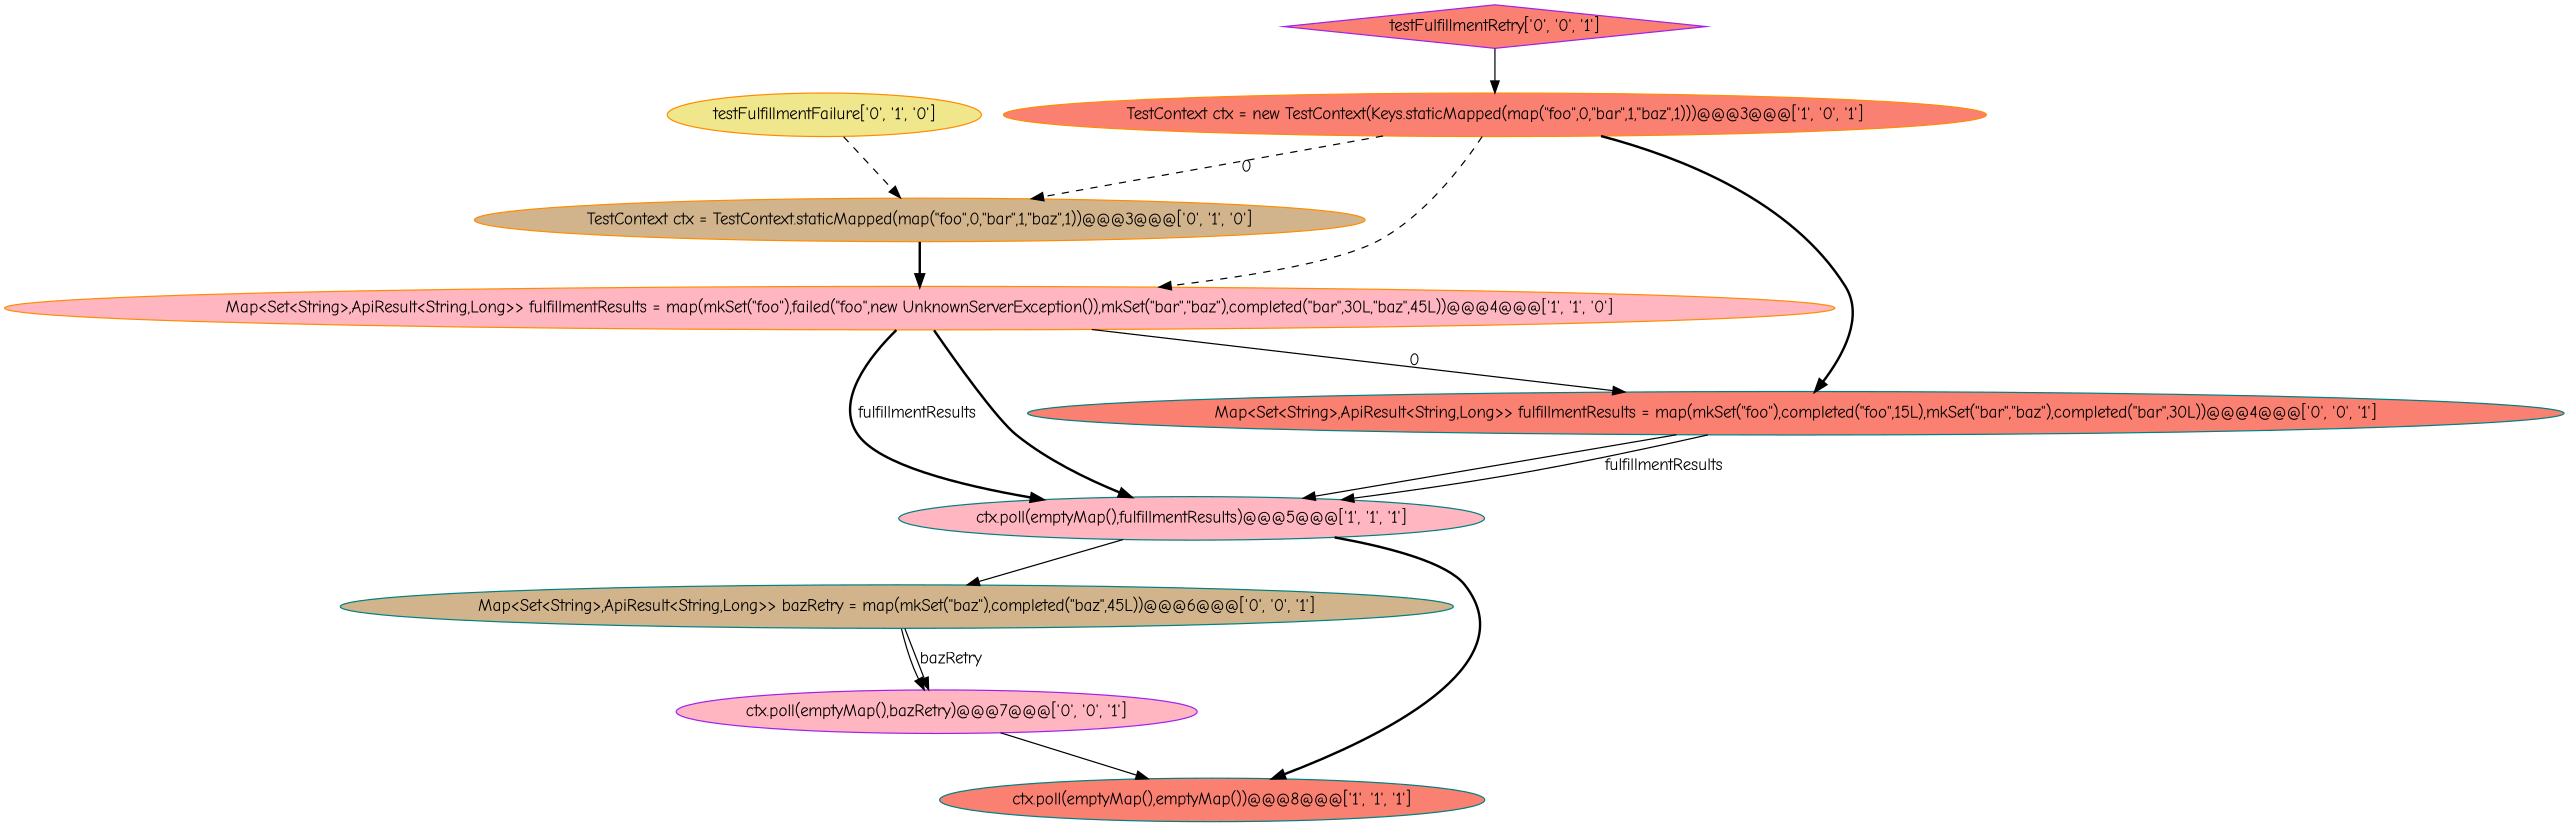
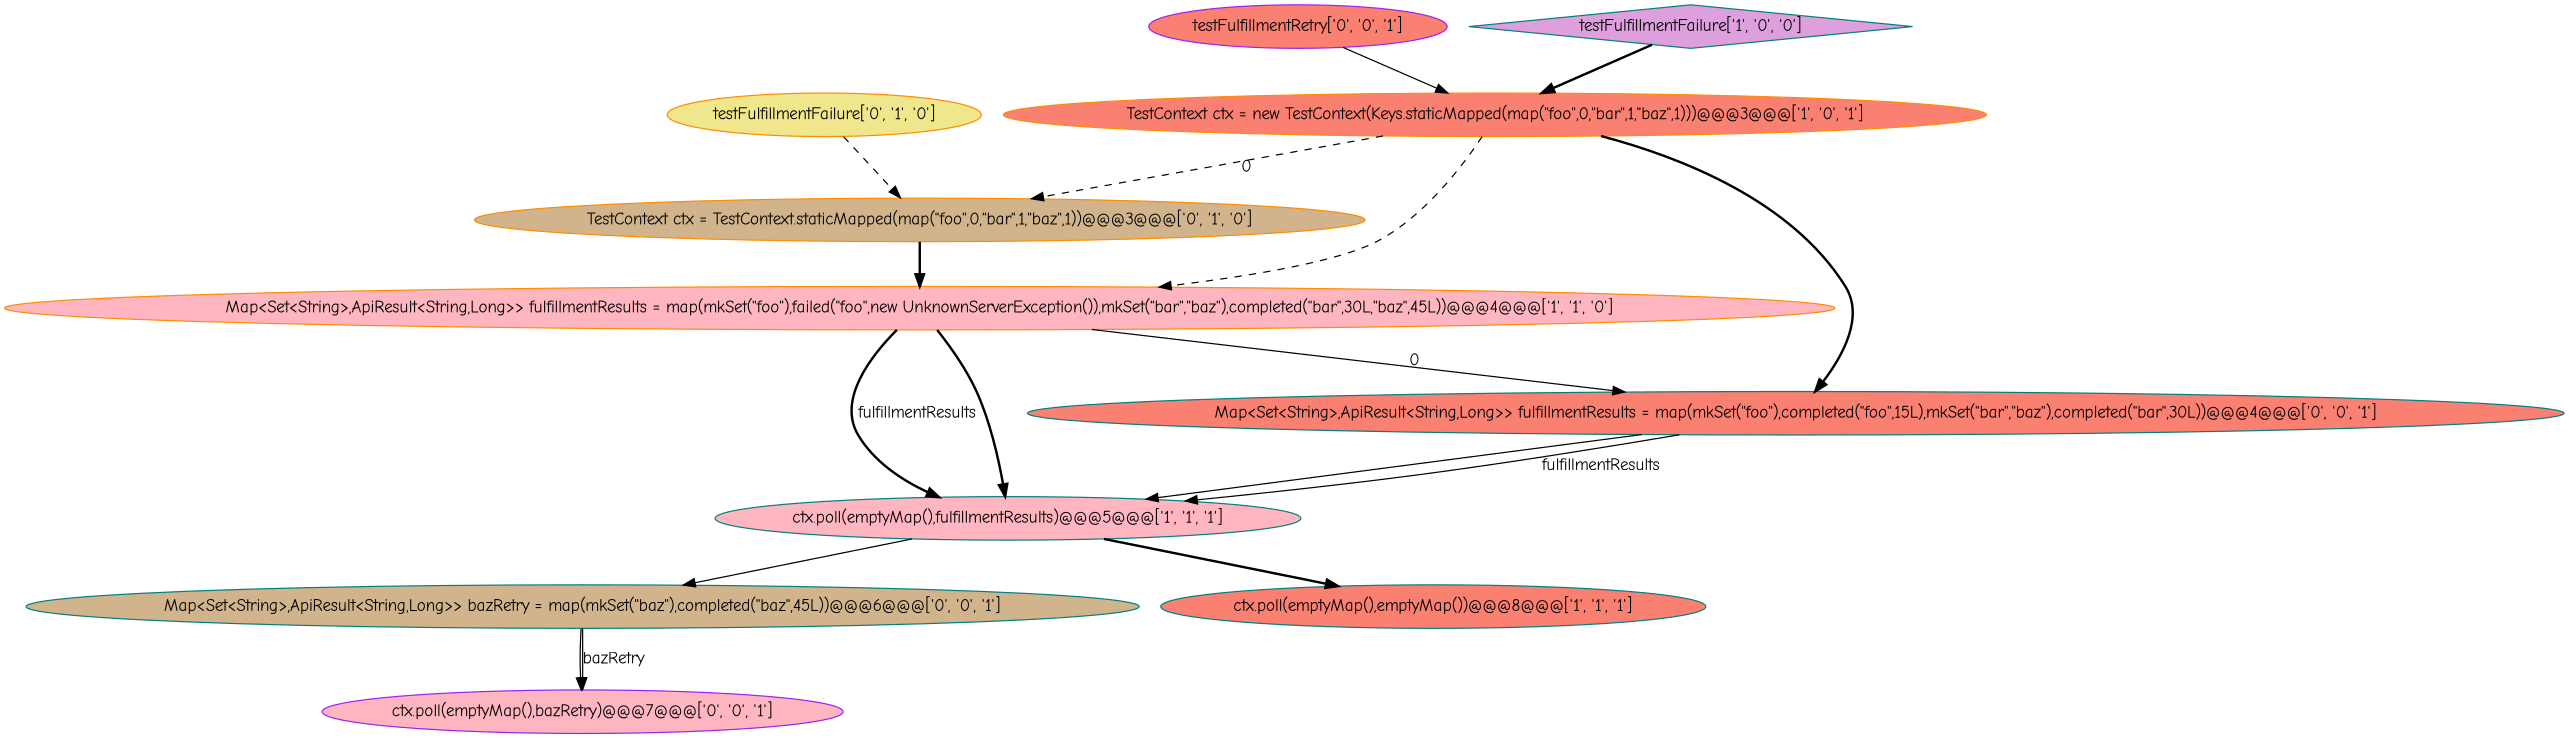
  digraph {
    fontname="Comic Neue"
    node [color=teal fillcolor=salmon fontname="Comic Neue" shape=ellipse style=filled]
    edge [fontname="Comic Neue" style=solid]
    n1 [fillcolor=tan label="Map<Set<String>,ApiResult<String,Long>> bazRetry = map(mkSet(\"baz\"),completed(\"baz\",45L))@@@6@@@['0', '0', '1']"]
    n2 [color=purple fillcolor=lightpink label="ctx.poll(emptyMap(),bazRetry)@@@7@@@['0', '0', '1']"]
    n3 [label="ctx.poll(emptyMap(),emptyMap())@@@8@@@['1', '1', '1']"]
-   n4 [color=purple label="testFulfillmentRetry['0', '0', '1']" shape=diamond]
+   n4 [color=purple label="testFulfillmentRetry['0', '0', '1']"]
    n5 [color=darkorange label="TestContext ctx = new TestContext(Keys.staticMapped(map(\"foo\",0,\"bar\",1,\"baz\",1)))@@@3@@@['1', '0', '1']"]
    n6 [color=darkorange fillcolor=tan label="TestContext ctx = TestContext.staticMapped(map(\"foo\",0,\"bar\",1,\"baz\",1))@@@3@@@['0', '1', '0']"]
    n7 [color=darkorange fillcolor=lightpink label="Map<Set<String>,ApiResult<String,Long>> fulfillmentResults = map(mkSet(\"foo\"),failed(\"foo\",new UnknownServerException()),mkSet(\"bar\",\"baz\"),completed(\"bar\",30L,\"baz\",45L))@@@4@@@['1', '1', '0']"]
    n8 [label="Map<Set<String>,ApiResult<String,Long>> fulfillmentResults = map(mkSet(\"foo\"),completed(\"foo\",15L),mkSet(\"bar\",\"baz\"),completed(\"bar\",30L))@@@4@@@['0', '0', '1']"]
    n9 [fillcolor=lightpink label="ctx.poll(emptyMap(),fulfillmentResults)@@@5@@@['1', '1', '1']"]
    n10 [color=darkorange fillcolor=khaki label="testFulfillmentFailure['0', '1', '0']"]
+   n11 [fillcolor=plum label="testFulfillmentFailure['1', '0', '0']" shape=diamond]
    n1 -> n2
    n1 -> n2 [label=bazRetry]
-   n2 -> n3
    n4 -> n5
    n5 -> n6 [label=0 style=dashed]
    n5 -> n7 [style=dashed]
    n5 -> n8 [style=bold]
    n6 -> n7 [style=bold]
    n7 -> n8 [label=0]
    n7 -> n9 [label=fulfillmentResults style=bold]
    n7 -> n9 [style=bold]
    n8 -> n9
    n8 -> n9 [label=fulfillmentResults]
    n9 -> n1
    n9 -> n3 [style=bold]
    n10 -> n6 [style=dashed]
+   n11 -> n5 [style=bold]
  }
